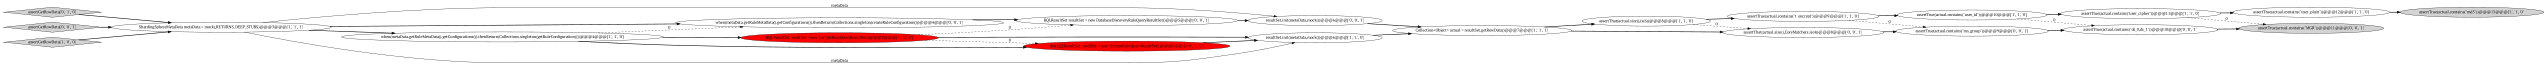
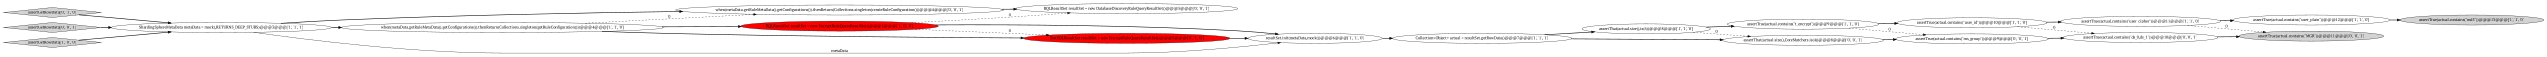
  digraph {
    fontname="PT Serif"
    rankdir=LR
    node [fillcolor=white fontname="PT Serif" shape=ellipse style=filled]
    edge [fontname="PT Serif" style=bold]
    n1 [label="RQLResultSet resultSet = new DatabaseDiscoveryRuleQueryResultSet()@@@5@@@['0', '0', '1']"]
-   n2 [label="resultSet.init(metaData,mock())@@@6@@@['0', '0', '1']"]
    n3 [label="Collection<Object> actual = resultSet.getRowData()@@@7@@@['1', '1', '1']"]
    n4 [fillcolor=lightgray label="assertTrue(actual.contains(\"MGR\"))@@@11@@@['0', '0', '1']"]
    n5 [label="assertThat(actual.size(),CoreMatchers.is(4))@@@8@@@['0', '0', '1']"]
    n6 [label="assertThat(actual.size(),is(6))@@@8@@@['1', '1', '0']"]
    n7 [label="assertTrue(actual.contains(\"ms_group\"))@@@9@@@['0', '0', '1']"]
    n8 [label="assertTrue(actual.contains(\"t_encrypt\"))@@@9@@@['1', '1', '0']"]
    n9 [label="assertTrue(actual.contains(\"user_cipher\"))@@@11@@@['1', '1', '0']"]
    n10 [label="assertTrue(actual.contains(\"user_plain\"))@@@12@@@['1', '1', '0']"]
    n11 [fillcolor=lightgray label="assertTrue(actual.contains(\"md5\"))@@@13@@@['1', '1', '0']"]
    n12 [label="assertTrue(actual.contains(\"ds_0,ds_1\"))@@@10@@@['0', '0', '1']"]
    n13 [fillcolor=lightgray label="assertGetRowData['0', '1', '0']" shape=diamond]
    n14 [label="ShardingSphereMetaData metaData = mock(,RETURNS_DEEP_STUBS)@@@3@@@['1', '1', '1']"]
    n15 [label="when(metaData.getRuleMetaData().getConfigurations()).thenReturn(Collections.singleton(createRuleConfiguration()))@@@4@@@['0', '0', '1']"]
    n16 [label="resultSet.init(metaData,mock())@@@6@@@['1', '1', '0']"]
    n17 [label="when(metaData.getRuleMetaData().getConfigurations()).thenReturn(Collections.singleton(getRuleConfiguration()))@@@4@@@['1', '1', '0']"]
    n18 [fillcolor=red label="DistSQLResultSet resultSet = new EncryptRuleQueryResultSet()@@@5@@@['0', '1', '0']"]
    n19 [fillcolor=red label="RQLResultSet resultSet = new EncryptRuleQueryResultSet()@@@5@@@['1', '0', '0']"]
    n20 [fillcolor=lightgray label="assertGetRowData['0', '0', '1']" shape=diamond]
    n21 [label="assertTrue(actual.contains(\"user_id\"))@@@10@@@['1', '1', '0']"]
    n22 [fillcolor=lightgray label="assertGetRowData['1', '0', '0']" shape=diamond]
-   n1 -> n2
-   n2 -> n3
    n3 -> n5
    n3 -> n6
    n5 -> n7
    n6 -> n5 [label=0 style=dashed]
    n6 -> n8
    n7 -> n12
    n8 -> n7 [label=0 style=dashed]
    n8 -> n21
    n9 -> n4 [label=0 style=dashed]
    n9 -> n10
    n10 -> n11
    n12 -> n4
    n13 -> n14
-   n14 -> n2 [label=metaData style=solid]
    n14 -> n15
    n14 -> n16 [label=metaData style=solid]
    n14 -> n17
    n15 -> n1
    n16 -> n3
    n17 -> n15 [label=0 style=dashed]
    n17 -> n18
    n17 -> n19
    n18 -> n16
    n19 -> n1 [label=0 style=dashed]
    n19 -> n16
    n19 -> n18 [label=0 style=dashed]
    n20 -> n14
    n21 -> n9
    n21 -> n12 [label=0 style=dashed]
    n22 -> n14
  }
